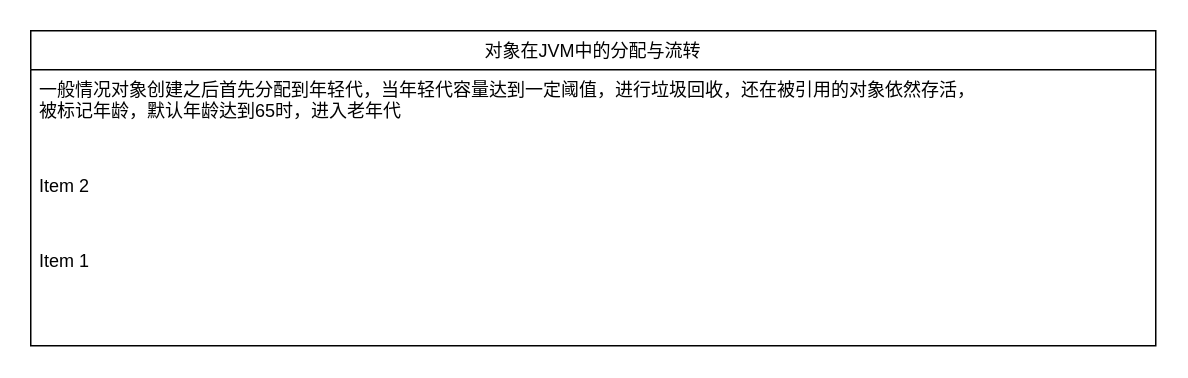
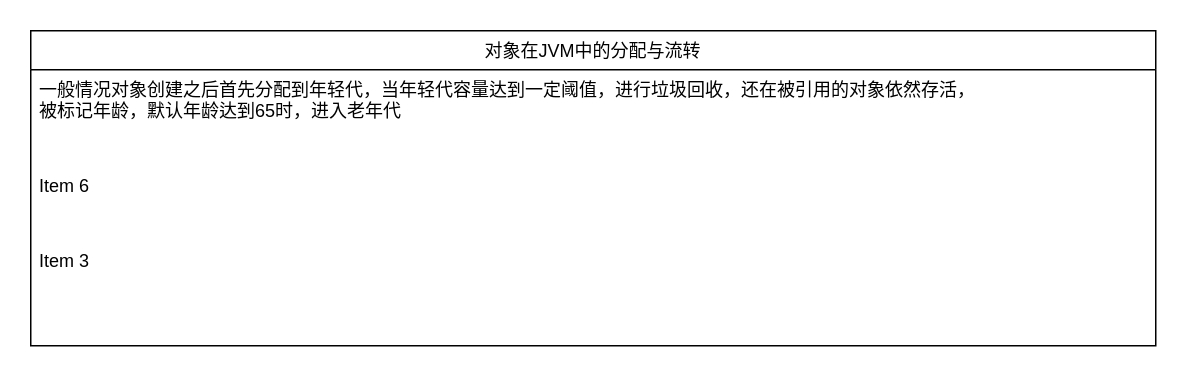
  <mxCell id="0" />
  <mxCell id="1" parent="0" />
  <mxCell id="2" value="对象在JVM中的分配与流转" style="swimlane;fontStyle=0;childLayout=stackLayout;horizontal=1;startSize=26;horizontalStack=0;resizeParent=1;resizeParentMax=0;resizeLast=0;collapsible=1;marginBottom=0;" vertex="1" parent="1"><mxGeometry x="20" y="20" width="750" height="210" as="geometry"><mxRectangle x="30" y="130" width="180" height="26" as="alternateBounds" /></mxGeometry></mxCell>
  <mxCell id="3" value="一般情况对象创建之后首先分配到年轻代，当年轻代容量达到一定阈值，进行垃圾回收，还在被引用的对象依然存活，&#10;被标记年龄，默认年龄达到65时，进入老年代" style="text;strokeColor=none;fillColor=none;align=left;verticalAlign=top;spacingLeft=4;spacingRight=4;overflow=hidden;rotatable=0;points=[[0,0.5],[1,0.5]];portConstraint=eastwest;" vertex="1" parent="2"><mxGeometry y="26" width="750" height="64" as="geometry" /></mxCell>
- <mxCell id="4" value="Item 2" style="text;strokeColor=none;fillColor=none;align=left;verticalAlign=top;spacingLeft=4;spacingRight=4;overflow=hidden;rotatable=0;points=[[0,0.5],[1,0.5]];portConstraint=eastwest;" vertex="1" parent="2"><mxGeometry y="90" width="750" height="50" as="geometry" /></mxCell>
- <mxCell id="5" value="Item 1" style="text;strokeColor=none;fillColor=none;align=left;verticalAlign=top;spacingLeft=4;spacingRight=4;overflow=hidden;rotatable=0;points=[[0,0.5],[1,0.5]];portConstraint=eastwest;" vertex="1" parent="2"><mxGeometry y="140" width="750" height="70" as="geometry" /></mxCell>
+ <mxCell id="4" value="Item 6" style="text;strokeColor=none;fillColor=none;align=left;verticalAlign=top;spacingLeft=4;spacingRight=4;overflow=hidden;rotatable=0;points=[[0,0.5],[1,0.5]];portConstraint=eastwest;" vertex="1" parent="2"><mxGeometry y="90" width="750" height="50" as="geometry" /></mxCell>
+ <mxCell id="5" value="Item 3" style="text;strokeColor=none;fillColor=none;align=left;verticalAlign=top;spacingLeft=4;spacingRight=4;overflow=hidden;rotatable=0;points=[[0,0.5],[1,0.5]];portConstraint=eastwest;" vertex="1" parent="2"><mxGeometry y="140" width="750" height="70" as="geometry" /></mxCell>
